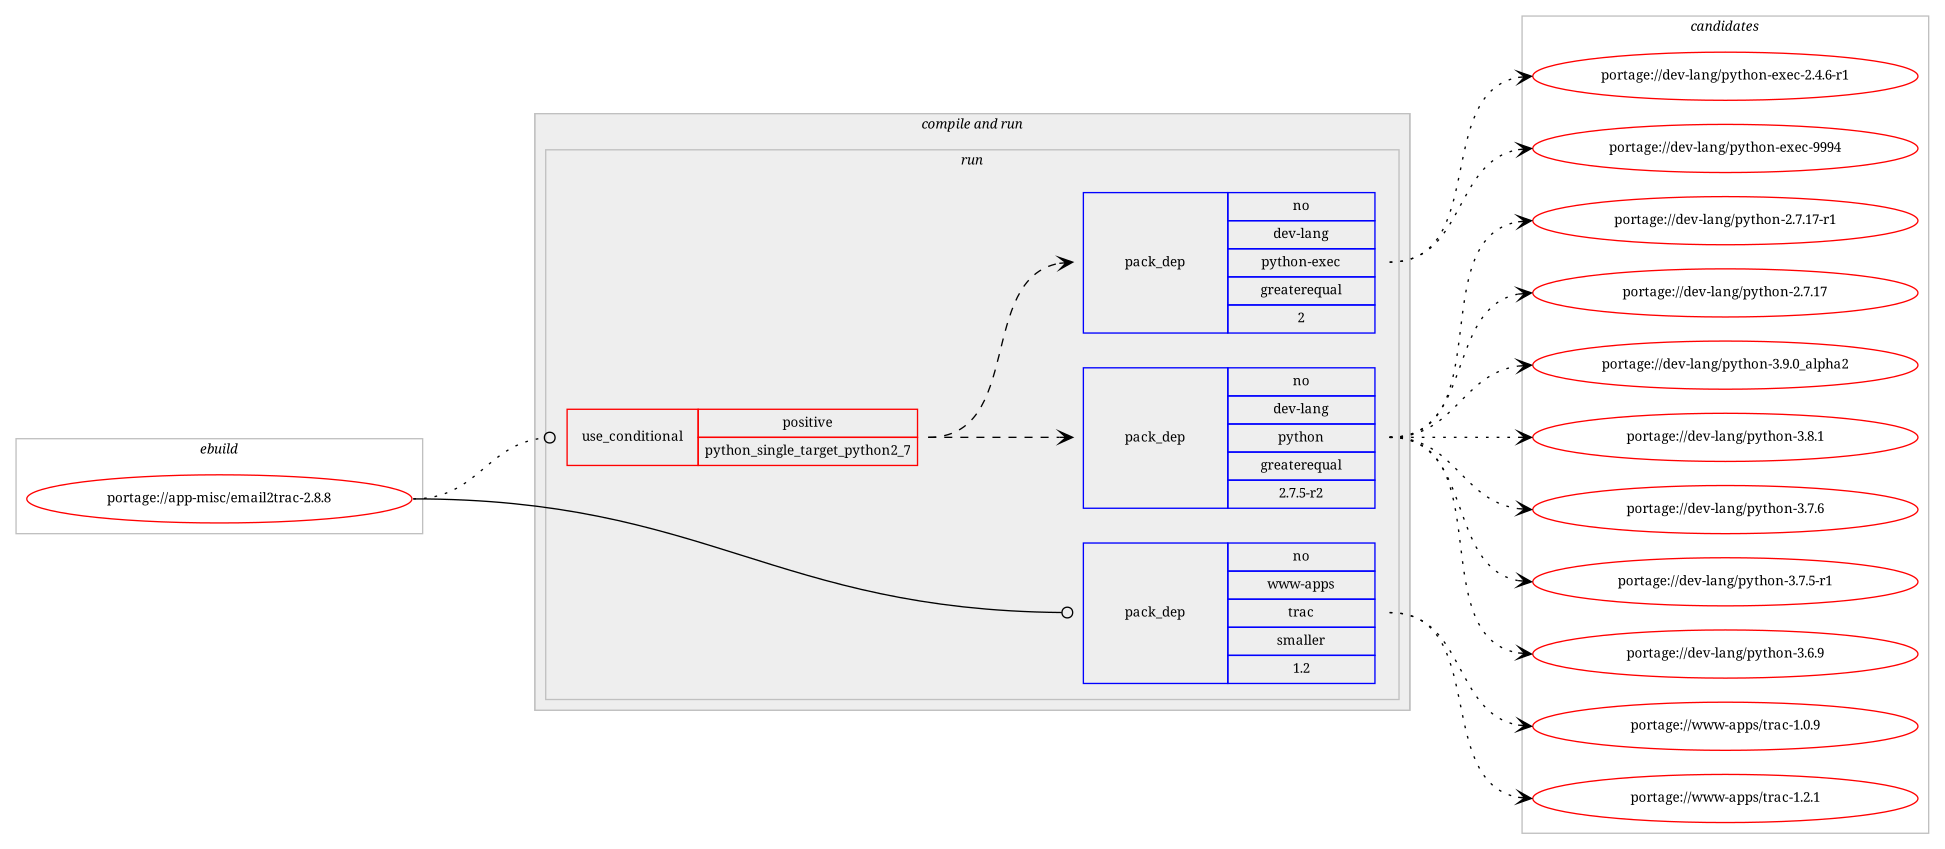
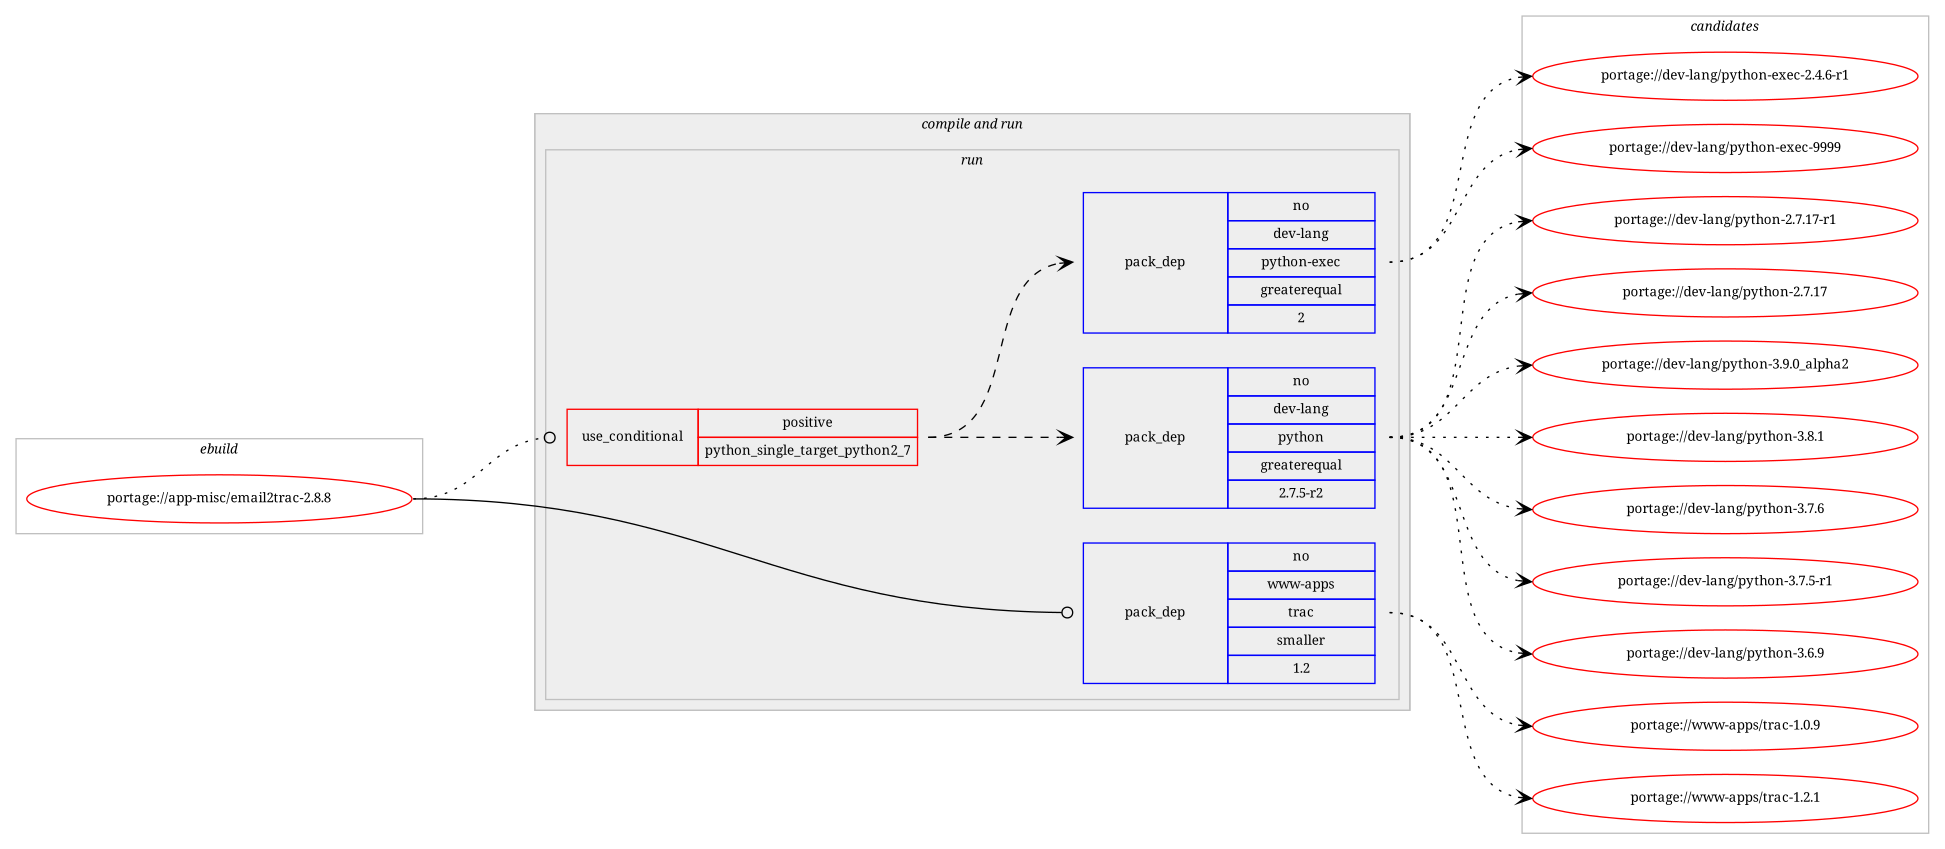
  digraph {
    compound=true
    concentrate=true
    fontname="Noto Serif"
    fontsize=10
    newrank=true
    rankdir=LR
    ranksep=1.5
    node [color=red fontname="Noto Serif" fontsize=10]
    edge [arrowhead=vee fontname="Noto Serif" headport=w style=dotted tailport=e weight=100]
    n1 [label="portage://app-misc/email2trac-2.8.8" width=4]
    n2 [color=blue label=<<TABLE BORDER="0" CELLBORDER="1" CELLSPACING="0" CELLPADDING="4" WIDTH="220"><TR><TD ROWSPAN="6" CELLPADDING="30">pack_dep</TD></TR><TR><TD WIDTH="110">no</TD></TR><TR><TD>dev-lang</TD></TR><TR><TD>python</TD></TR><TR><TD>greaterequal</TD></TR><TR><TD>2.7.5-r2</TD></TR></TABLE>> shape=none]
    n3 [color=blue label=<<TABLE BORDER="0" CELLBORDER="1" CELLSPACING="0" CELLPADDING="4" WIDTH="220"><TR><TD ROWSPAN="6" CELLPADDING="30">pack_dep</TD></TR><TR><TD WIDTH="110">no</TD></TR><TR><TD>dev-lang</TD></TR><TR><TD>python-exec</TD></TR><TR><TD>greaterequal</TD></TR><TR><TD>2</TD></TR></TABLE>> shape=none]
    n4 [label=<<TABLE BORDER="0" CELLBORDER="1" CELLSPACING="0" CELLPADDING="4"><TR><TD ROWSPAN="3" CELLPADDING="10">use_conditional</TD></TR><TR><TD>positive</TD></TR><TR><TD>python_single_target_python2_7</TD></TR></TABLE>> shape=none]
    n5 [color=blue label=<<TABLE BORDER="0" CELLBORDER="1" CELLSPACING="0" CELLPADDING="4" WIDTH="220"><TR><TD ROWSPAN="6" CELLPADDING="30">pack_dep</TD></TR><TR><TD WIDTH="110">no</TD></TR><TR><TD>www-apps</TD></TR><TR><TD>trac</TD></TR><TR><TD>smaller</TD></TR><TR><TD>1.2</TD></TR></TABLE>> shape=none]
    n6 [label="portage://dev-lang/python-3.9.0_alpha2" width=4]
    n7 [label="portage://dev-lang/python-3.8.1" width=4]
    n8 [label="portage://dev-lang/python-3.7.6" width=4]
    n9 [label="portage://dev-lang/python-3.7.5-r1" width=4]
    n10 [label="portage://dev-lang/python-3.6.9" width=4]
    n11 [label="portage://dev-lang/python-2.7.17-r1" width=4]
    n12 [label="portage://dev-lang/python-2.7.17" width=4]
-   n13 [label="portage://dev-lang/python-exec-9994" width=4]
+   n13 [label="portage://dev-lang/python-exec-9999" width=4]
    n14 [label="portage://dev-lang/python-exec-2.4.6-r1" width=4]
    n15 [label="portage://www-apps/trac-1.2.1" width=4]
    n16 [label="portage://www-apps/trac-1.0.9" width=4]
    subgraph cluster_1 {
      color=gray
      label=<<i>ebuild</i>>
      rank=same
      n1
    }
    subgraph cluster_2 {
      color=gray
      label=<<i>dependencies</i>>
      subgraph cluster_3 {
        color=gray
        fillcolor="#eeeeee"
        label=<<i>compile</i>>
        style=filled
      }
      subgraph cluster_4 {
        color=gray
        fillcolor="#eeeeee"
        label=<<i>compile and run</i>>
        style=filled
      }
      subgraph cluster_5 {
        color=gray
        fillcolor="#eeeeee"
        label=<<i>run</i>>
        style=filled
        subgraph sub_6 {
          color=gray
          fillcolor="#eeeeee"
          label=<<i>run</i>>
          style=filled
          n4
          subgraph sub_7 {
            color=gray
            fillcolor="#eeeeee"
            label=<<i>run</i>>
            style=filled
            n2
          }
          subgraph sub_8 {
            color=gray
            fillcolor="#eeeeee"
            label=<<i>run</i>>
            style=filled
            n3
          }
        }
        subgraph sub_9 {
          color=gray
          fillcolor="#eeeeee"
          label=<<i>run</i>>
          style=filled
          n5
        }
      }
    }
    subgraph cluster_10 {
      color=gray
      label=<<i>candidates</i>>
      rank=same
      subgraph sub_11 {
        color=black
        label=<<i>candidates</i>>
        nodesep=1
        rank=same
        n6
        n7
        n8
        n9
        n10
        n11
        n12
      }
      subgraph sub_12 {
        color=black
        label=<<i>candidates</i>>
        nodesep=1
        rank=same
        n13
        n14
      }
      subgraph sub_13 {
        color=black
        label=<<i>candidates</i>>
        nodesep=1
        rank=same
        n15
        n16
      }
    }
    n1 -> n4 [arrowhead=odot weight=20]
    n1 -> n5 [arrowhead=odot style=solid weight=20]
    n2 -> n6
    n2 -> n7
    n2 -> n8
    n2 -> n9
    n2 -> n10
    n2 -> n11
    n2 -> n12
    n3 -> n13
    n3 -> n14
    n4 -> n2 [style=dashed weight=20]
    n4 -> n3 [style=dashed weight=20]
    n5 -> n15
    n5 -> n16
  }
